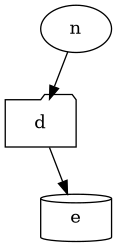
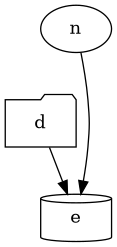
  digraph {
    node [color=black]
    d [shape=folder]
    n [shape=ellipse]
    e [shape=cylinder]
    d -> e
-   n -> d
+   n -> e
  }
